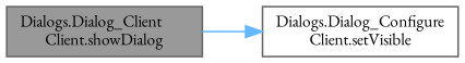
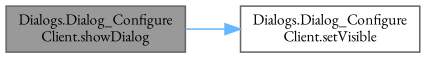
  digraph {
    rankdir=LR
    fontname="EB Garamond"
    node [fontname="EB Garamond" fontsize=10 shape=box style=filled]
-   n1 [color=gray40 fillcolor=grey60 fontcolor=black height=0.2 label="Dialogs.Dialog_Client\lClient.showDialog" width=0.4]
+   n1 [color=gray40 fillcolor=grey60 fontcolor=black height=0.2 label="Dialogs.Dialog_Configure\lClient.showDialog" width=0.4]
    n2 [color=grey40 fillcolor=white height=0.2 label="Dialogs.Dialog_Configure\lClient.setVisible" width=0.4]
    n1 -> n2 [color=steelblue1 fontname="EB Garamond" fontsize=10 labelfontname=Helvetica labelfontsize=10 style=solid]
  }
